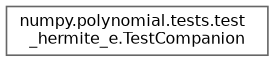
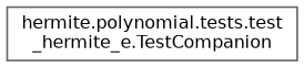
  digraph {
    rankdir=LR
-   n1 [color=grey40 fillcolor=white fontname=Helvetica fontsize=10 height=0.2 label="numpy.polynomial.tests.test\l_hermite_e.TestCompanion" shape=box style=filled width=0.4]
+   n1 [color=grey40 fillcolor=white fontname=Helvetica fontsize=10 height=0.2 label="hermite.polynomial.tests.test\l_hermite_e.TestCompanion" shape=box style=filled width=0.4]
  }
